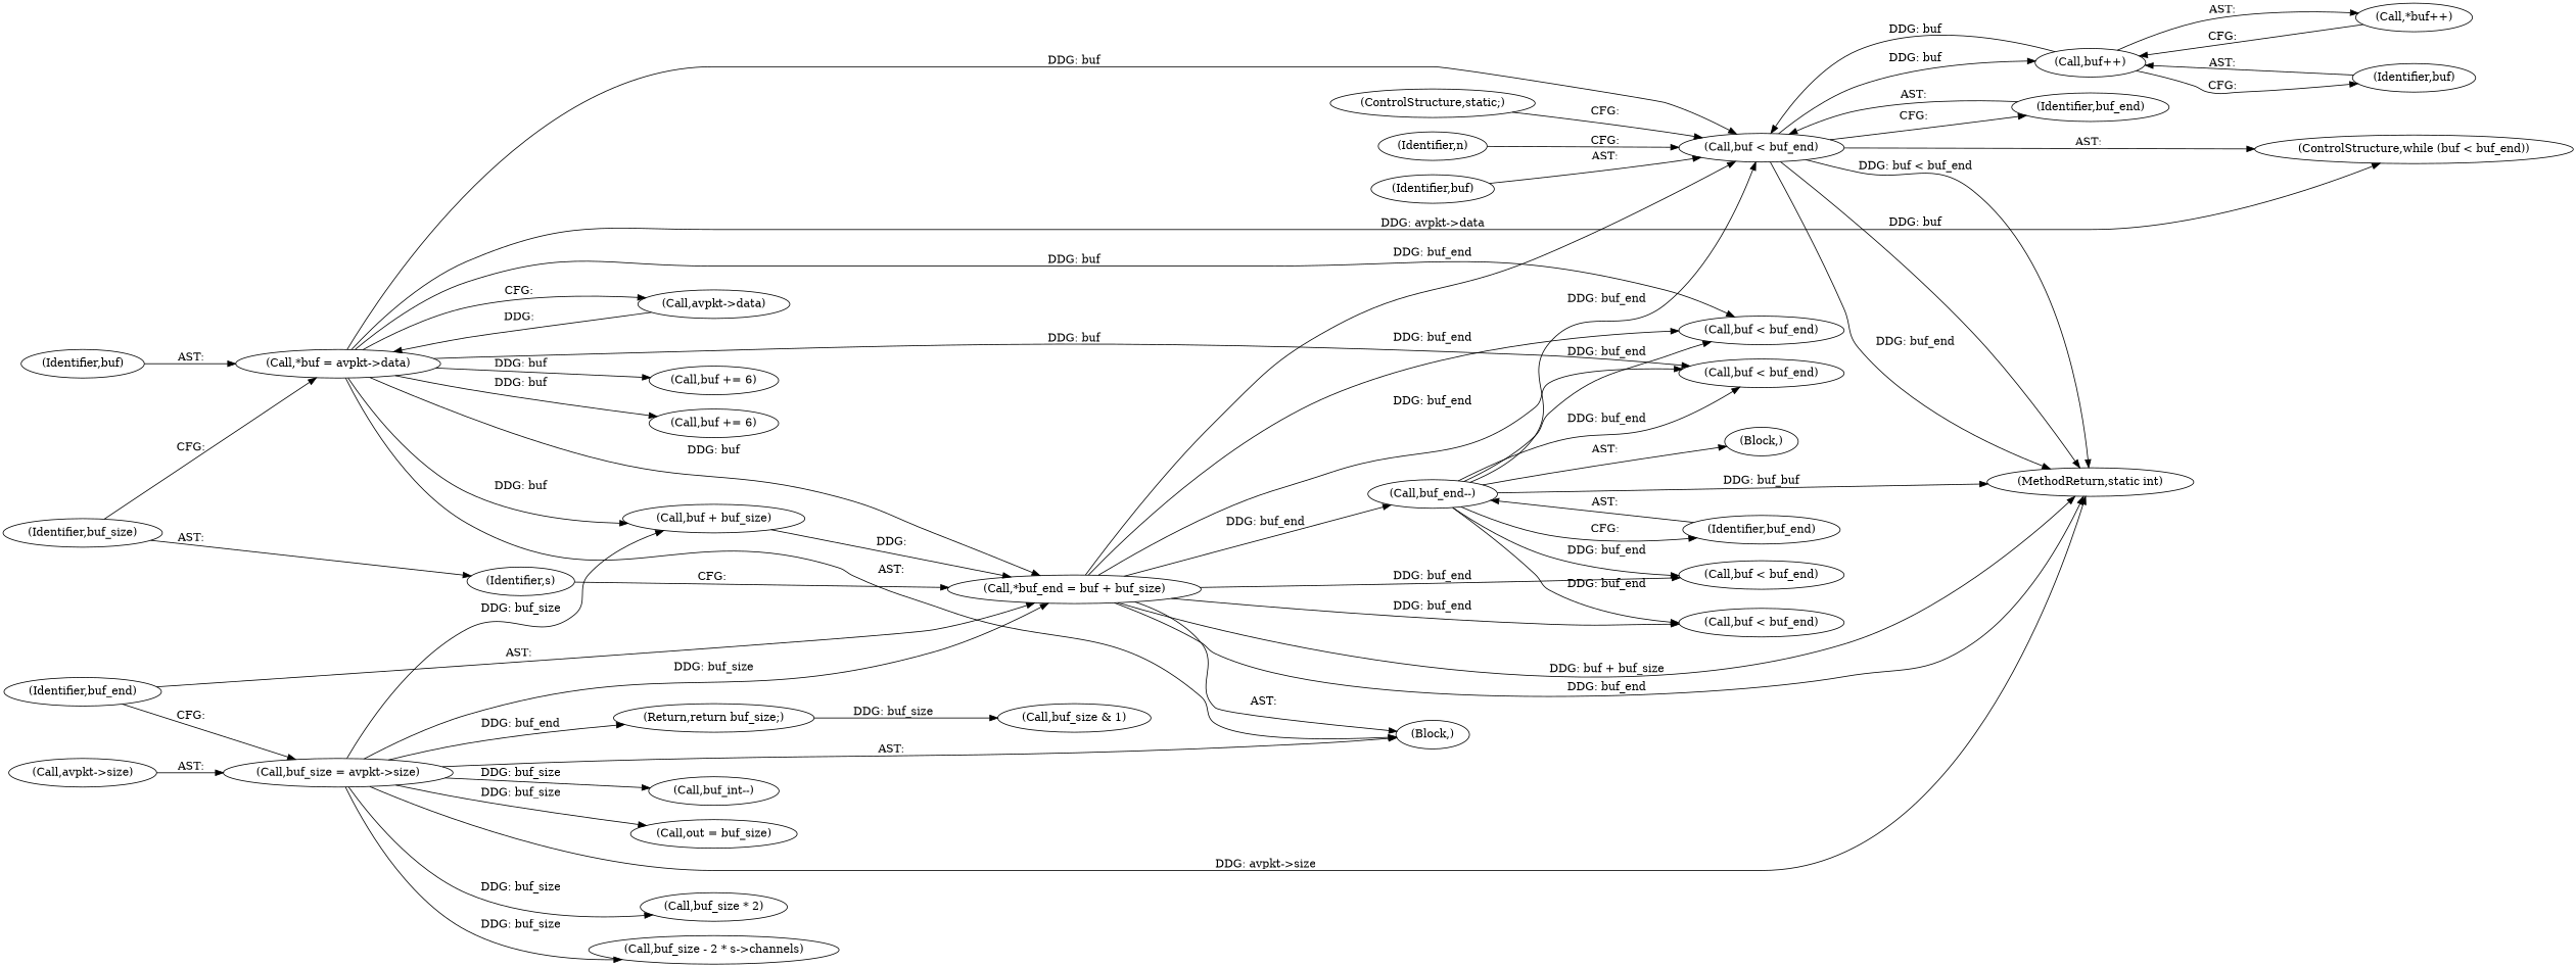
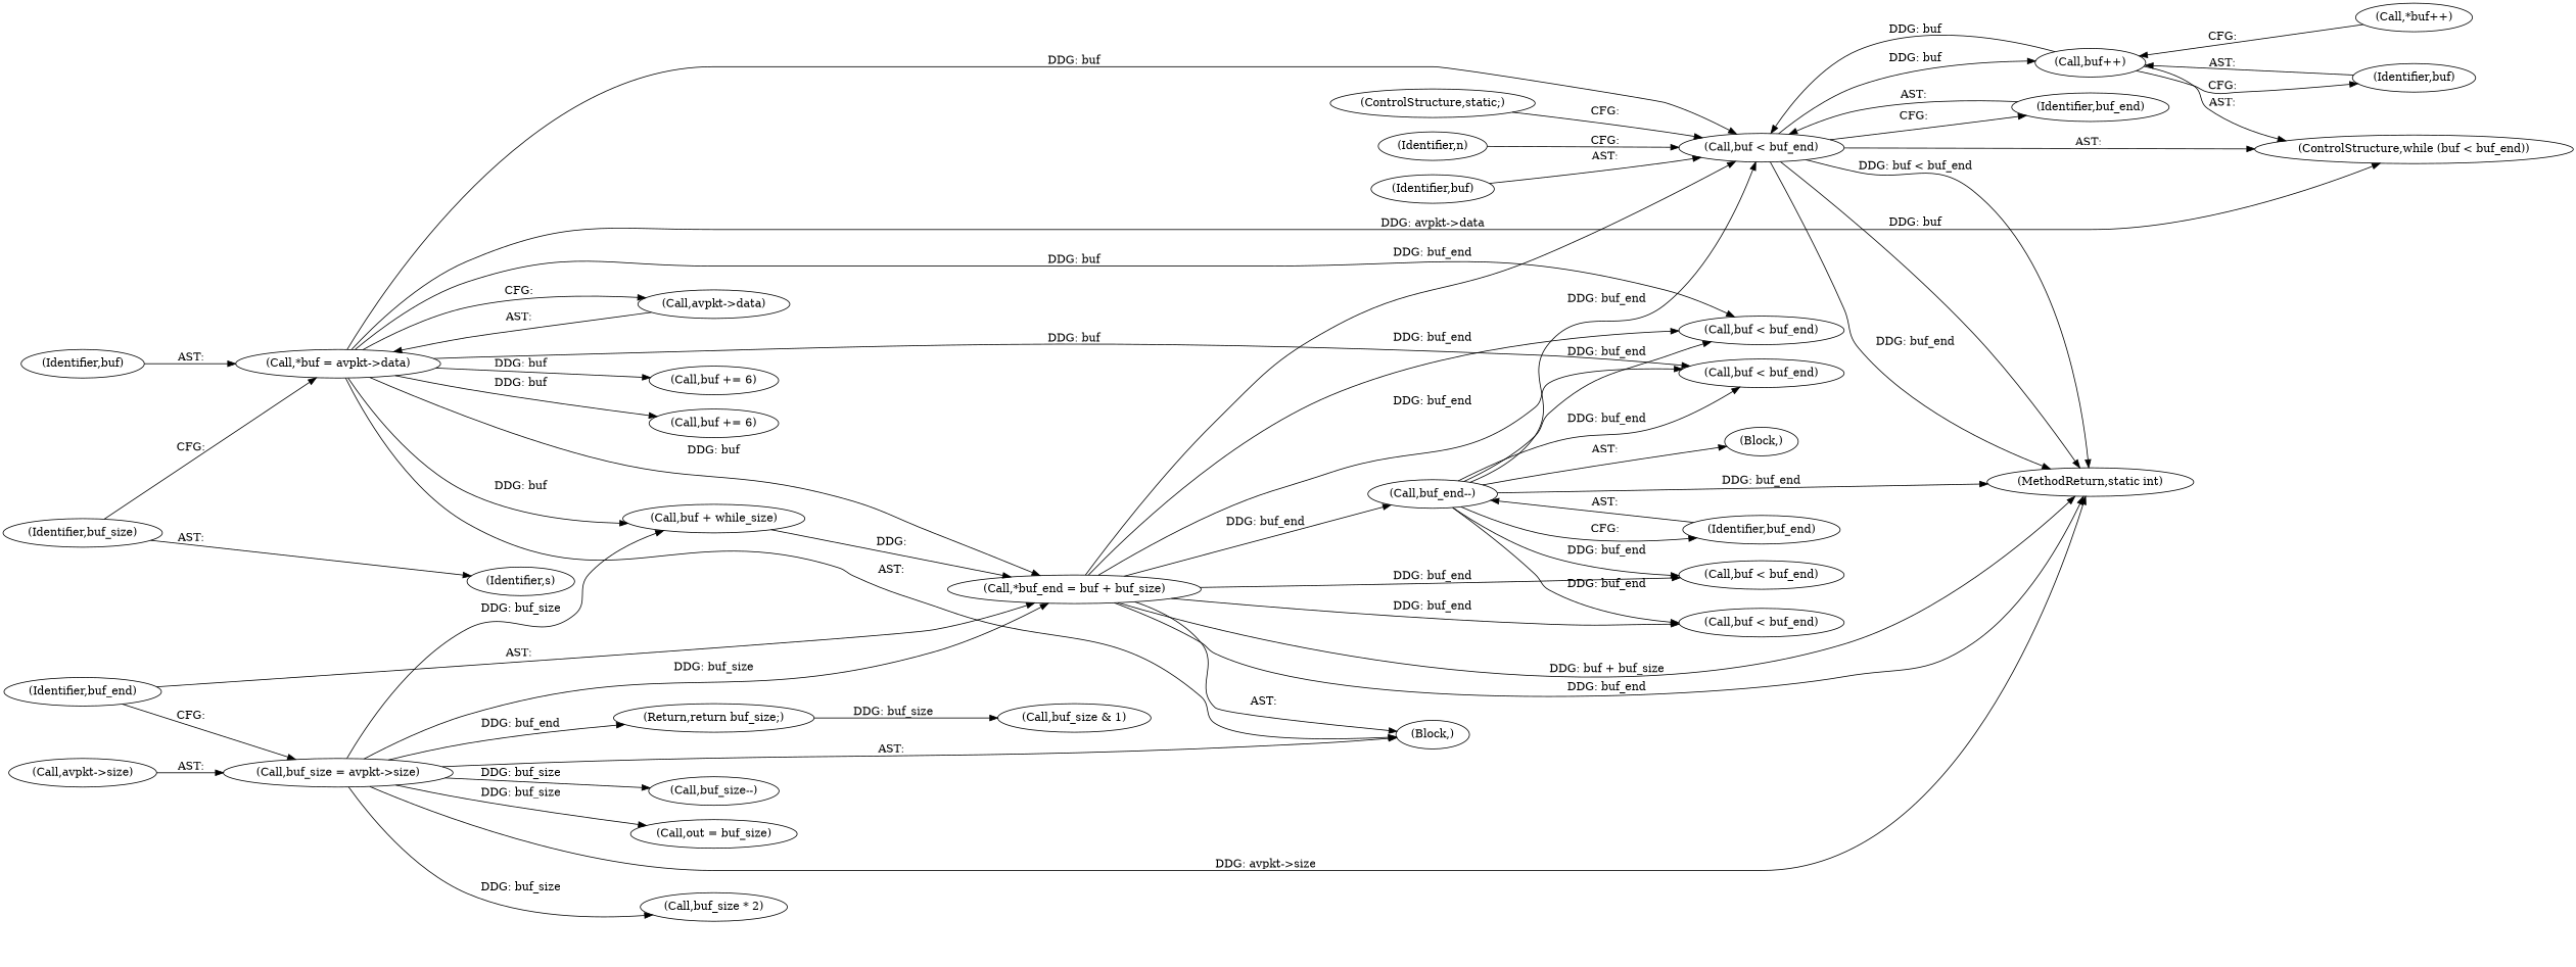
  digraph {
    rankdir=LR
    n1 [label="(Call,buf < buf_end)"]
    n2 [label="(Call,buf++)"]
    n3 [label="(MethodReturn,static int)"]
    n4 [label="(ControlStructure,while (buf < buf_end))"]
    n5 [label="(Identifier,buf_end)"]
    n6 [label="(Identifier,buf)"]
    n7 [label="(Call,*buf++)"]
    n8 [label="(Call,*buf = avpkt->data)"]
    n9 [label="(Call,*buf_end = buf + buf_size)"]
-   n10 [label="(Call,buf + buf_size)"]
+   n10 [label="(Call,buf + while_size)"]
    n11 [label="(Call,buf += 6)"]
    n12 [label="(Call,buf += 6)"]
    n13 [label="(Block,)"]
    n14 [label="(Call,avpkt->data)"]
    n15 [label="(Call,buf < buf_end)"]
    n16 [label="(Call,buf < buf_end)"]
    n17 [label="(Call,buf_end--)"]
    n18 [label="(Call,buf < buf_end)"]
    n19 [label="(Call,buf < buf_end)"]
    n20 [label="(Identifier,buf_end)"]
    n21 [label="(Block,)"]
    n22 [label="(Call,buf_size = avpkt->size)"]
    n23 [label="(Call,buf_size * 2)"]
-   n24 [label="(Call,buf_size - 2 * s->channels)"]
-   n25 [label="(Call,buf_int--)"]
+   n25 [label="(Call,buf_size--)"]
    n26 [label="(Call,out = buf_size)"]
    n27 [label="(Return,return buf_size;)"]
    n28 [label="(Call,avpkt->size)"]
    n29 [label="(Call,buf_size & 1)"]
    n30 [label="(Identifier,buf)"]
    n31 [label="(Identifier,n)"]
    n32 [label="(Identifier,buf)"]
    n33 [label="(Identifier,s)"]
    n34 [label="(Identifier,buf_size)"]
    n35 [label="(Identifier,buf_end)"]
    n36 [label="(ControlStructure,static;)"]
    n1 -> n2 [label="DDG: buf"]
    n1 -> n3 [label="DDG: buf < buf_end"]
    n1 -> n3 [label="DDG: buf"]
    n1 -> n3 [label="DDG: buf_end"]
    n1 -> n4 [label="AST: "]
    n1 -> n5 [label="CFG: "]
    n2 -> n1 [label="DDG: buf"]
    n2 -> n6 [label="CFG: "]
-   n2 -> n7 [label="AST: "]
+   n2 -> n4 [label="AST: "]
    n5 -> n1 [label="AST: "]
    n6 -> n2 [label="AST: "]
    n7 -> n2 [label="CFG: "]
    n8 -> n1 [label="DDG: buf"]
    n8 -> n4 [label="DDG: avpkt->data"]
    n8 -> n9 [label="DDG: buf"]
    n8 -> n10 [label="DDG: buf"]
    n8 -> n11 [label="DDG: buf"]
    n8 -> n12 [label="DDG: buf"]
    n8 -> n13 [label="AST: "]
    n8 -> n14 [label="CFG: "]
    n8 -> n15 [label="DDG: buf"]
    n8 -> n16 [label="DDG: buf"]
    n9 -> n1 [label="DDG: buf_end"]
    n9 -> n3 [label="DDG: buf + buf_size"]
    n9 -> n3 [label="DDG: buf_end"]
    n9 -> n13 [label="AST: "]
    n9 -> n15 [label="DDG: buf_end"]
    n9 -> n16 [label="DDG: buf_end"]
    n9 -> n17 [label="DDG: buf_end"]
    n9 -> n18 [label="DDG: buf_end"]
    n9 -> n19 [label="DDG: buf_end"]
    n10 -> n9 [label="DDG: "]
-   n14 -> n8 [label="DDG: "]
+   n14 -> n8 [label="AST: "]
    n17 -> n1 [label="DDG: buf_end"]
-   n17 -> n3 [label="DDG: buf_buf"]
+   n17 -> n3 [label="DDG: buf_end"]
    n17 -> n15 [label="DDG: buf_end"]
    n17 -> n16 [label="DDG: buf_end"]
    n17 -> n18 [label="DDG: buf_end"]
    n17 -> n19 [label="DDG: buf_end"]
    n17 -> n20 [label="CFG: "]
    n17 -> n21 [label="AST: "]
    n20 -> n17 [label="AST: "]
    n22 -> n3 [label="DDG: avpkt->size"]
    n22 -> n9 [label="DDG: buf_size"]
    n22 -> n10 [label="DDG: buf_size"]
    n22 -> n13 [label="AST: "]
    n22 -> n23 [label="DDG: buf_size"]
-   n22 -> n24 [label="DDG: buf_size"]
    n22 -> n25 [label="DDG: buf_size"]
    n22 -> n26 [label="DDG: buf_size"]
    n22 -> n27 [label="DDG: buf_end"]
    n27 -> n29 [label="DDG: buf_size"]
    n28 -> n22 [label="AST: "]
    n30 -> n8 [label="AST: "]
    n31 -> n1 [label="CFG: "]
    n32 -> n1 [label="AST: "]
-   n33 -> n9 [label="CFG: "]
    n34 -> n8 [label="CFG: "]
    n34 -> n33 [label="AST: "]
    n35 -> n9 [label="AST: "]
    n35 -> n22 [label="CFG: "]
    n36 -> n1 [label="CFG: "]
  }
